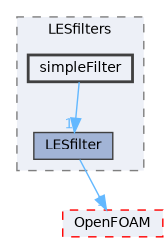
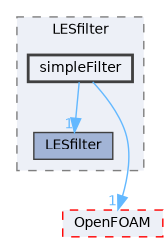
  digraph {
    compound=true
    node [color=grey25 fillcolor="#edf0f7" fontname=Helvetica fontsize=10 shape=box]
    edge [color=steelblue1 fontcolor=steelblue1 fontname=Helvetica fontsize=10 headlabel=1 labeldistance=1.5 labelfontname=Helvetica labelfontsize=10]
    n1 [fillcolor="#a2b4d6" height=0.2 label=LESfilter style=filled width=0.4]
    n2 [height=0.2 label=simpleFilter style="filled,bold" width=0.4]
    n3 [color=red height=0.2 label=OpenFOAM style="filled,dashed" width=0.4]
    subgraph cluster_1 {
      bgcolor="#edf0f7"
      fontname=Helvetica
      fontsize=10
-     label=LESfilters
+     label=LESfilter
      pencolor=grey50
      style="filled,dashed"
      n1
      n2
    }
    n2 -> n1
-   n1 -> n3
+   n2 -> n3
  }
